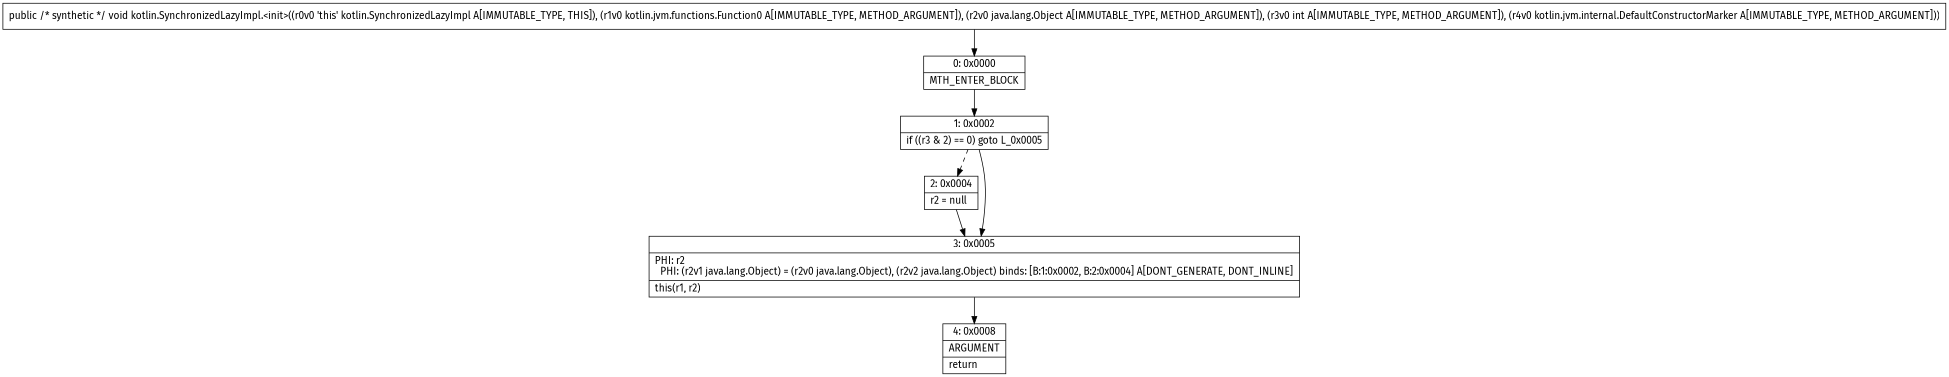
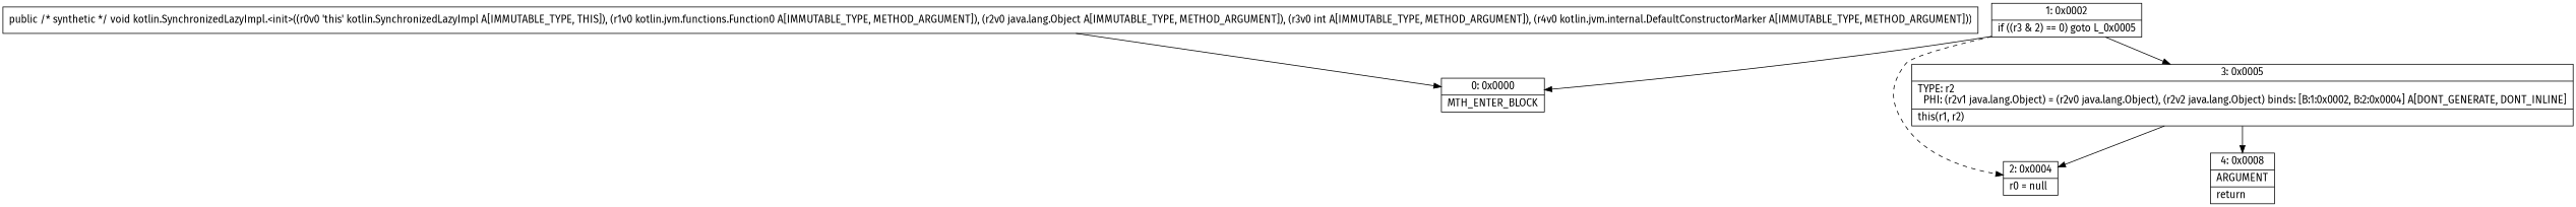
  digraph {
    fontname="Fira Sans"
    node [fontname="Fira Sans" shape=record]
    edge [fontname="Fira Sans"]
    n1 [label="{0\:\ 0x0000|MTH_ENTER_BLOCK\l}"]
    n2 [label="{1\:\ 0x0002|if ((r3 & 2) == 0) goto L_0x0005\l}"]
-   n3 [label="{2\:\ 0x0004|r2 = null\l}"]
-   n4 [label="{3\:\ 0x0005|PHI: r2 \l  PHI: (r2v1 java.lang.Object) = (r2v0 java.lang.Object), (r2v2 java.lang.Object) binds: [B:1:0x0002, B:2:0x0004] A[DONT_GENERATE, DONT_INLINE]\l|this(r1, r2)\l}"]
+   n3 [label="{2\:\ 0x0004|r0 = null\l}"]
+   n4 [label="{3\:\ 0x0005|TYPE: r2 \l  PHI: (r2v1 java.lang.Object) = (r2v0 java.lang.Object), (r2v2 java.lang.Object) binds: [B:1:0x0002, B:2:0x0004] A[DONT_GENERATE, DONT_INLINE]\l|this(r1, r2)\l}"]
    n5 [label="{4\:\ 0x0008|ARGUMENT\l|return\l}"]
    n6 [label="{public \/* synthetic *\/ void kotlin.SynchronizedLazyImpl.\<init\>((r0v0 'this' kotlin.SynchronizedLazyImpl A[IMMUTABLE_TYPE, THIS]), (r1v0 kotlin.jvm.functions.Function0 A[IMMUTABLE_TYPE, METHOD_ARGUMENT]), (r2v0 java.lang.Object A[IMMUTABLE_TYPE, METHOD_ARGUMENT]), (r3v0 int A[IMMUTABLE_TYPE, METHOD_ARGUMENT]), (r4v0 kotlin.jvm.internal.DefaultConstructorMarker A[IMMUTABLE_TYPE, METHOD_ARGUMENT])) }"]
-   n1 -> n2
+   n2 -> n1
    n2 -> n3 [style=dashed]
    n2 -> n4
-   n3 -> n4
+   n4 -> n3
    n4 -> n5
    n6 -> n1
  }
